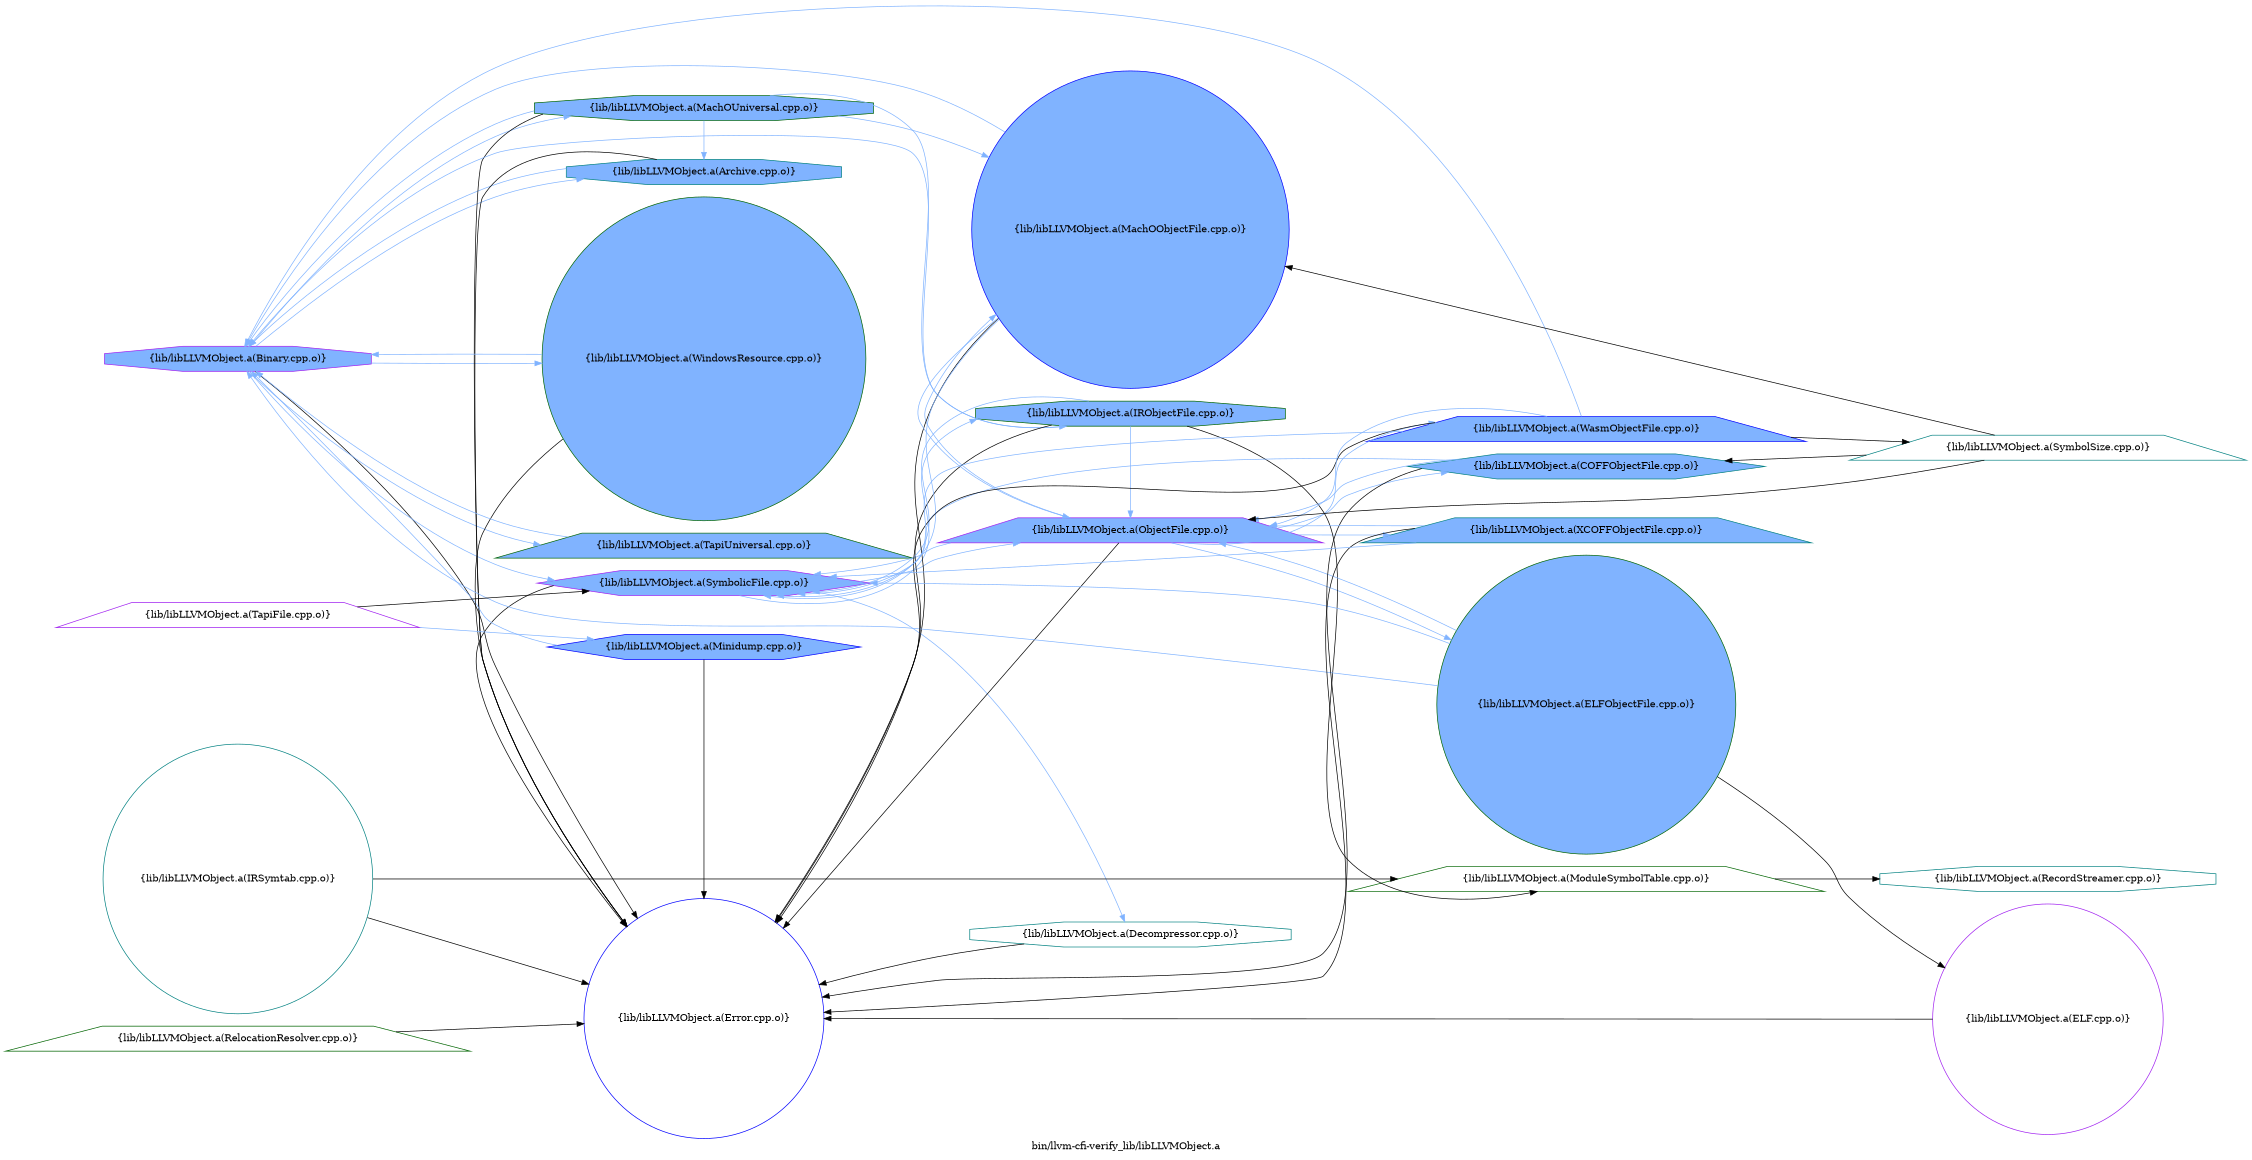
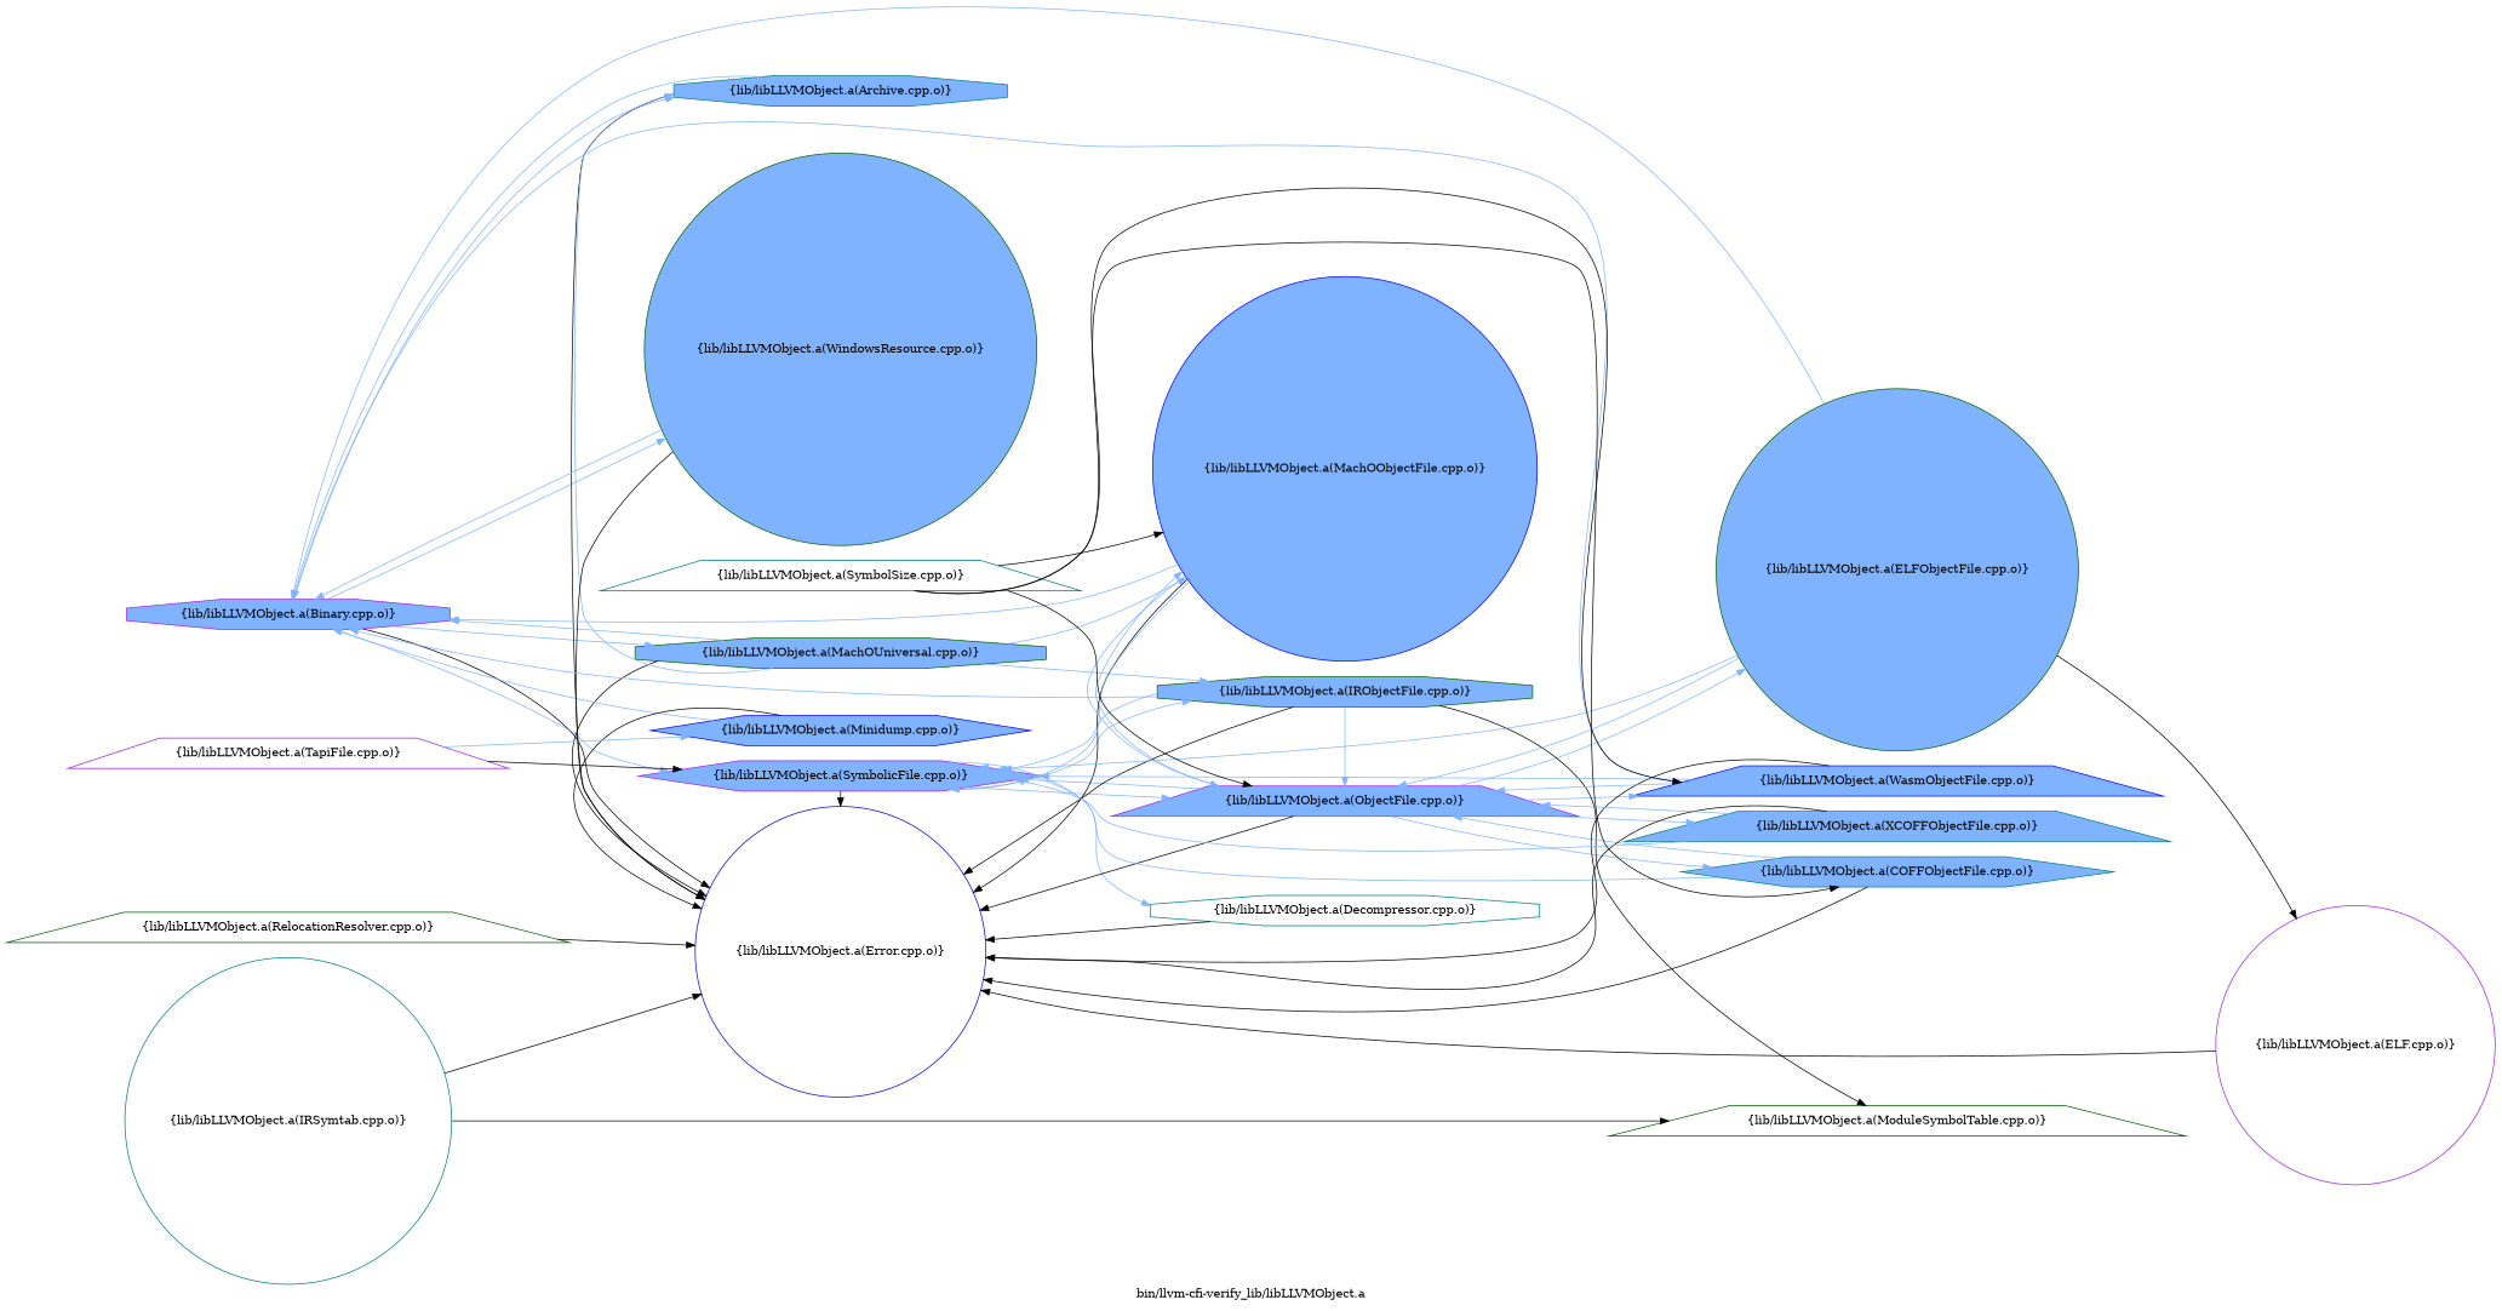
  digraph {
    label="bin/llvm-cfi-verify_lib/libLLVMObject.a"
    rankdir=LR
    node [color=teal fillcolor="0.600000 0.5 1" group=1 shape=trapezium style=filled]
    edge [color="0.600000 0.5 1"]
    n1 [color=purple label="{lib/libLLVMObject.a(Binary.cpp.o)}" shape=octagon]
    n2 [color=blue group=0 label="{lib/libLLVMObject.a(Error.cpp.o)}" shape=circle fillcolor="" style=""]
    n3 [color=purple label="{lib/libLLVMObject.a(SymbolicFile.cpp.o)}" shape=hexagon]
    n4 [label="{lib/libLLVMObject.a(Archive.cpp.o)}" shape=octagon]
    n5 [color=darkgreen label="{lib/libLLVMObject.a(MachOUniversal.cpp.o)}" shape=octagon]
    n6 [color=blue label="{lib/libLLVMObject.a(Minidump.cpp.o)}" shape=hexagon]
    n7 [color=darkgreen label="{lib/libLLVMObject.a(WindowsResource.cpp.o)}" shape=circle]
-   n8 [color=darkgreen label="{lib/libLLVMObject.a(TapiUniversal.cpp.o)}"]
    n9 [color=purple label="{lib/libLLVMObject.a(ObjectFile.cpp.o)}"]
    n10 [color=darkgreen label="{lib/libLLVMObject.a(IRObjectFile.cpp.o)}" shape=octagon]
    n11 [color=blue label="{lib/libLLVMObject.a(MachOObjectFile.cpp.o)}" shape=circle]
    n12 [color=darkgreen label="{lib/libLLVMObject.a(ELFObjectFile.cpp.o)}" shape=circle]
    n13 [label="{lib/libLLVMObject.a(COFFObjectFile.cpp.o)}" shape=hexagon]
    n14 [color=blue label="{lib/libLLVMObject.a(WasmObjectFile.cpp.o)}"]
    n15 [label="{lib/libLLVMObject.a(XCOFFObjectFile.cpp.o)}"]
    n16 [color=darkgreen group=0 label="{lib/libLLVMObject.a(ModuleSymbolTable.cpp.o)}" fillcolor="" style=""]
    n17 [group=0 label="{lib/libLLVMObject.a(Decompressor.cpp.o)}" shape=octagon fillcolor="" style=""]
    n18 [color=purple group=0 label="{lib/libLLVMObject.a(ELF.cpp.o)}" shape=circle fillcolor="" style=""]
-   n19 [group=0 label="{lib/libLLVMObject.a(RecordStreamer.cpp.o)}" shape=octagon fillcolor="" style=""]
    n20 [group=0 label="{lib/libLLVMObject.a(IRSymtab.cpp.o)}" shape=circle fillcolor="" style=""]
    n21 [color=purple group=0 label="{lib/libLLVMObject.a(TapiFile.cpp.o)}" fillcolor="" style=""]
    n22 [group=0 label="{lib/libLLVMObject.a(SymbolSize.cpp.o)}" fillcolor="" style=""]
    n23 [color=darkgreen group=0 label="{lib/libLLVMObject.a(RelocationResolver.cpp.o)}" fillcolor="" style=""]
    subgraph sub_1 {
      rank=same
      n1
    }
    subgraph sub_2 {
      rank=same
      n2
      n3
      n4
      n5
      n6
      n7
-     n8
    }
    subgraph sub_3 {
      rank=same
      n9
      n10
      n11
    }
    subgraph sub_4 {
      rank=same
      n12
      n13
      n14
      n15
      n16
    }
    subgraph sub_5 {
      rank=same
      n1
    }
    subgraph sub_6 {
      rank=same
      n2
      n3
      n4
      n5
      n6
      n7
-     n8
    }
    subgraph sub_7 {
      rank=same
      n9
      n10
      n11
    }
    subgraph sub_8 {
      rank=same
      n12
      n13
      n14
      n15
      n16
    }
    n1 -> n2 [color=""]
    n1 -> n3
    n1 -> n4
    n1 -> n5
    n1 -> n7
-   n1 -> n8
    n3 -> n2 [color=""]
    n3 -> n9
    n3 -> n10
    n3 -> n17
    n4 -> n1
    n4 -> n2 [color=""]
    n5 -> n1
    n5 -> n2 [color=""]
    n5 -> n4
    n5 -> n10
    n5 -> n11
    n6 -> n1
    n6 -> n2 [color=""]
    n7 -> n1
    n7 -> n2 [color=""]
-   n8 -> n1
    n9 -> n2 [color=""]
    n9 -> n3
    n9 -> n11
    n9 -> n12
    n9 -> n13
    n9 -> n14
    n9 -> n15
    n10 -> n1
    n10 -> n2 [color=""]
    n10 -> n3
    n10 -> n9
    n10 -> n16 [color=""]
    n11 -> n1
    n11 -> n2 [color=""]
    n11 -> n3
    n11 -> n9
    n12 -> n1
    n12 -> n3
    n12 -> n9
    n12 -> n18 [color=""]
    n13 -> n2 [color=""]
    n13 -> n3
    n13 -> n9
    n14 -> n1
    n14 -> n2 [color=""]
    n14 -> n3
    n14 -> n9
    n15 -> n2 [color=""]
    n15 -> n3
    n15 -> n9
-   n16 -> n19 [color=""]
    n17 -> n2 [color=""]
    n18 -> n2 [color=""]
    n20 -> n2 [color=""]
    n20 -> n16 [color=""]
    n21 -> n3 [color=""]
    n21 -> n6
    n22 -> n9 [color=""]
    n22 -> n11 [color=""]
    n22 -> n13 [color=""]
-   n14 -> n22 [color=""]
+   n22 -> n14 [color=""]
    n23 -> n2 [color=""]
  }
